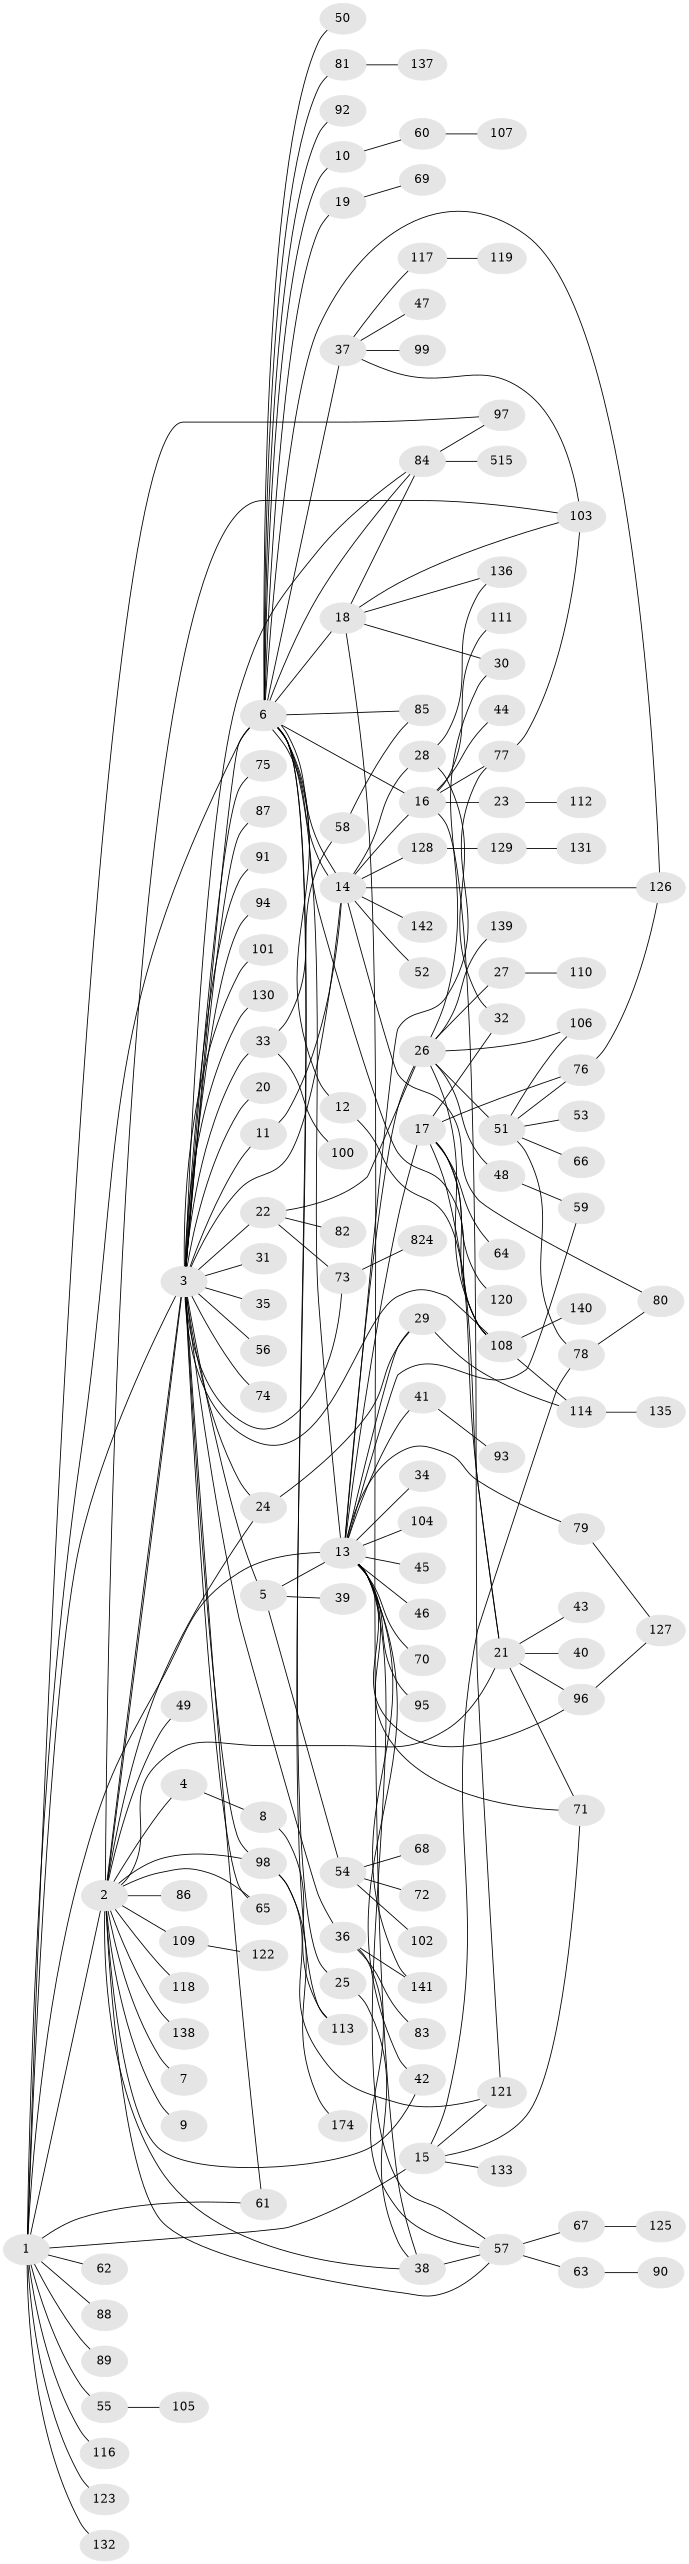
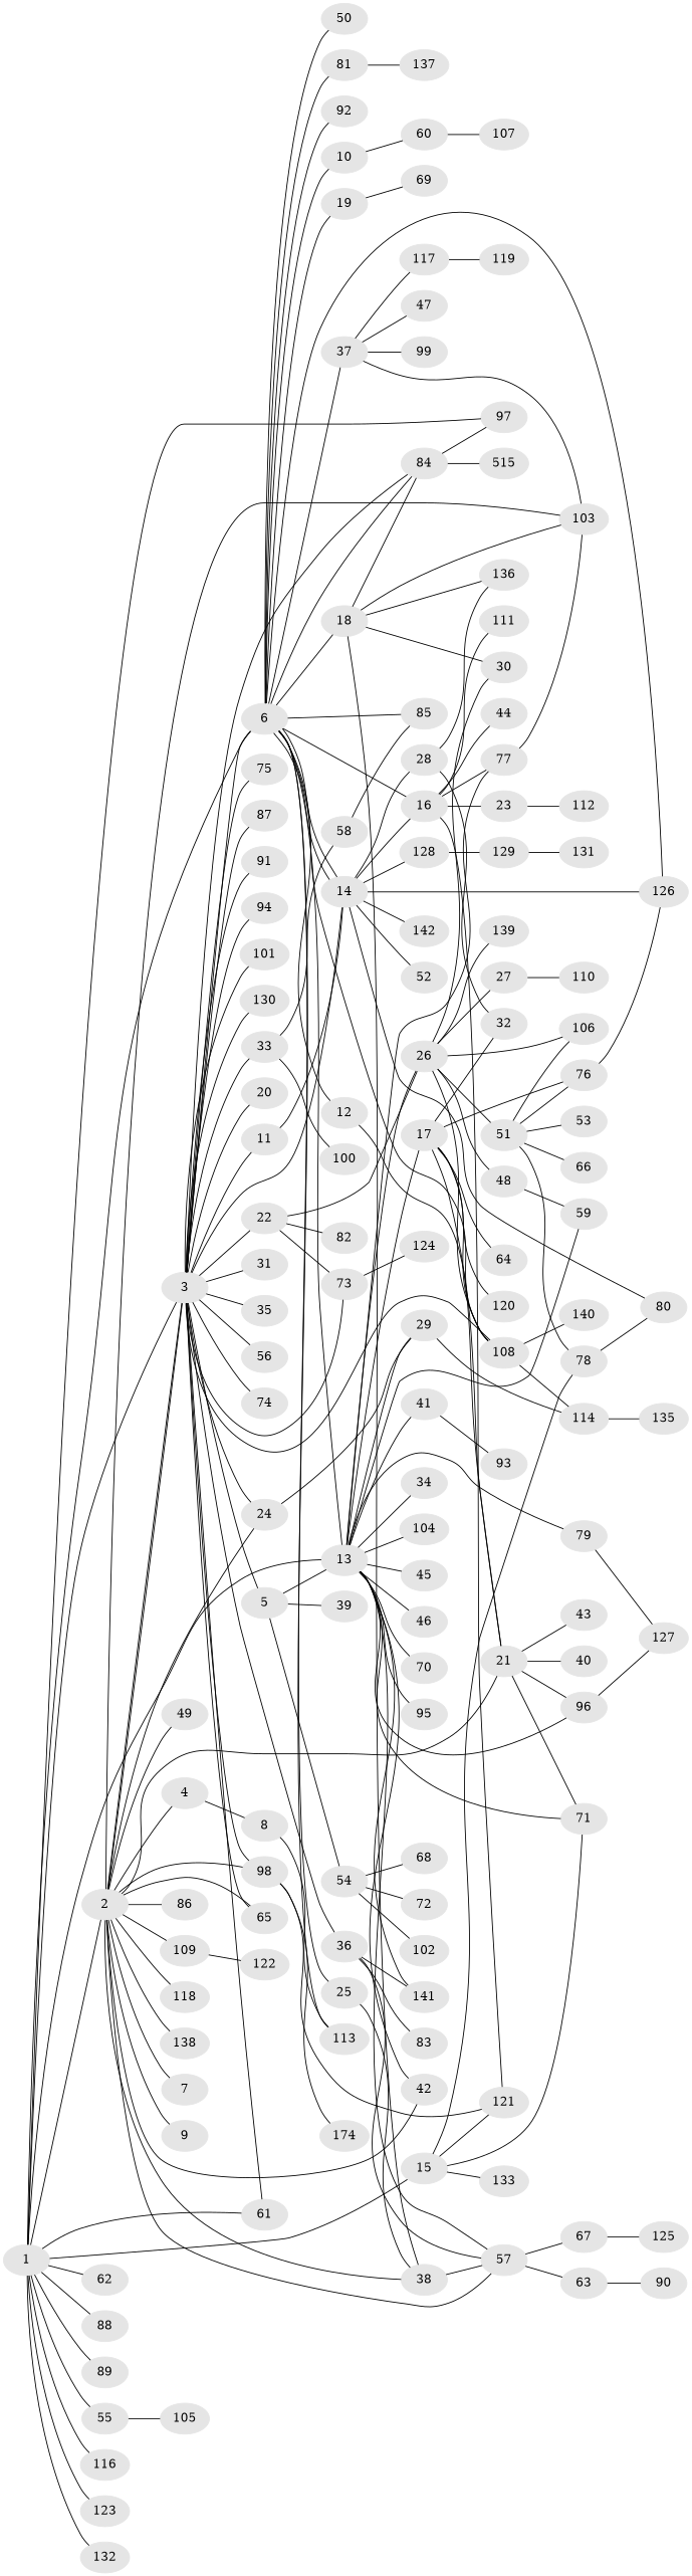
  graph {
    rankdir=LR
    node [color=gray90 style=filled]
    1
    2
    3
    6
    13
    15
    55
    61
    62
    88
    89
    97
    116
    123
    132
    4
    7
    9
    21
    24
    38
    42
    49
    57
    65
    86
    98
    103
    109
    118
    138
    5
    11
    14
    20
    22
    31
    33
    35
    36
    56
    73
    74
    75
    84
    87
    91
    94
    101
    108
    130
    10
    12
    16
    18
    19
    25
    37
    50
    81
    85
    92
    113
    126
    17
    26
    29
    34
    41
    45
    46
    59
    70
    71
    77
    79
    95
    96
    104
    141
    78
    121
    133
    105
    8
    40
    43
    63
    67
    n90 [label=174]
    122
    39
    54
    28
    52
    80
    128
    142
    82
    58
    100
    83
-   124 [label=824]
+   124
    n104 [label=515]
    114
    140
    68
    72
    102
    60
    23
    44
    111
    30
    136
    69
    47
    99
    117
    137
    107
    32
    64
    76
    120
    27
    48
    51
    106
    139
    93
    127
    129
    112
    110
    53
    66
    135
    119
    90
    125
    131
    1 -- 2
    1 -- 3
    1 -- 6
    1 -- 13
    1 -- 15
    1 -- 55
    1 -- 61
    1 -- 62
    1 -- 88
    1 -- 89
    1 -- 97
    1 -- 116
    1 -- 123
    1 -- 132
    2 -- 3
    2 -- 3
    2 -- 4
    2 -- 7
    2 -- 9
    2 -- 21
    2 -- 24
    2 -- 38
    2 -- 42
    2 -- 49
    2 -- 57
    2 -- 65
    2 -- 86
    2 -- 98
    2 -- 103
    2 -- 109
    2 -- 118
    2 -- 138
    3 -- 6
    3 -- 61
    3 -- 24
    3 -- 65
    3 -- 98
    3 -- 5
    3 -- 11
    3 -- 14
    3 -- 20
    3 -- 22
    3 -- 31
    3 -- 33
    3 -- 35
    3 -- 36
    3 -- 56
    3 -- 73
    3 -- 74
    3 -- 75
    3 -- 84
    3 -- 87
    3 -- 91
    3 -- 94
    3 -- 101
    3 -- 108
    3 -- 130
    6 -- 13
    6 -- 14
    6 -- 14
    6 -- 84
    6 -- 108
    6 -- 10
    6 -- 12
    6 -- 16
    6 -- 18
    6 -- 19
    6 -- 25
    6 -- 37
    6 -- 50
    6 -- 81
    6 -- 85
    6 -- 92
    6 -- 113
    6 -- 126
    13 -- 42
    13 -- 57
    13 -- 17
    13 -- 26
    13 -- 29
    13 -- 34
    13 -- 41
    13 -- 45
    13 -- 46
    13 -- 59
    13 -- 70
    13 -- 71
    13 -- 77
    13 -- 79
    13 -- 95
    13 -- 96
    13 -- 104
    13 -- 141
    15 -- 71
    15 -- 78
    15 -- 121
    15 -- 133
    55 -- 105
    4 -- 8
    21 -- 71
    21 -- 96
    21 -- 40
    21 -- 43
    24 -- 29
    38 -- 57
    57 -- 63
    57 -- 67
    98 -- 121
    98 -- n90
    109 -- 122
    5 -- 13
    5 -- 39
    5 -- 54
    11 -- 14
    14 -- 16
    14 -- 126
    14 -- 28
    14 -- 52
    14 -- 80
    14 -- 128
    14 -- 142
    22 -- 73
    22 -- 26
    22 -- 82
    33 -- 58
    33 -- 100
    36 -- 57
    36 -- 141
    36 -- 83
    73 -- 124
    84 -- 97
    84 -- n104
    108 -- 114
    108 -- 140
    10 -- 60
    12 -- 21
    16 -- 77
    16 -- 121
    16 -- 23
    16 -- 44
    16 -- 111
    18 -- 38
    18 -- 103
    18 -- 84
    18 -- 30
    18 -- 136
    19 -- 69
    25 -- 38
    37 -- 103
    37 -- 47
    37 -- 99
    37 -- 117
    81 -- 137
    17 -- 21
    17 -- 108
    17 -- 32
    17 -- 64
    17 -- 76
    17 -- 120
    26 -- 108
    26 -- 30
    26 -- 27
    26 -- 48
    26 -- 51
    26 -- 106
    26 -- 139
    29 -- 114
    41 -- 93
    77 -- 103
    79 -- 127
    96 -- 127
    78 -- 80
    8 -- 113
    63 -- 90
    67 -- 125
    54 -- 68
    54 -- 72
    54 -- 102
    28 -- 136
    28 -- 32
    128 -- 129
    58 -- 85
    114 -- 135
    60 -- 107
    23 -- 112
    117 -- 119
    76 -- 126
    27 -- 110
    48 -- 59
    51 -- 78
    51 -- 76
    51 -- 106
    51 -- 53
    51 -- 66
    129 -- 131
  }
